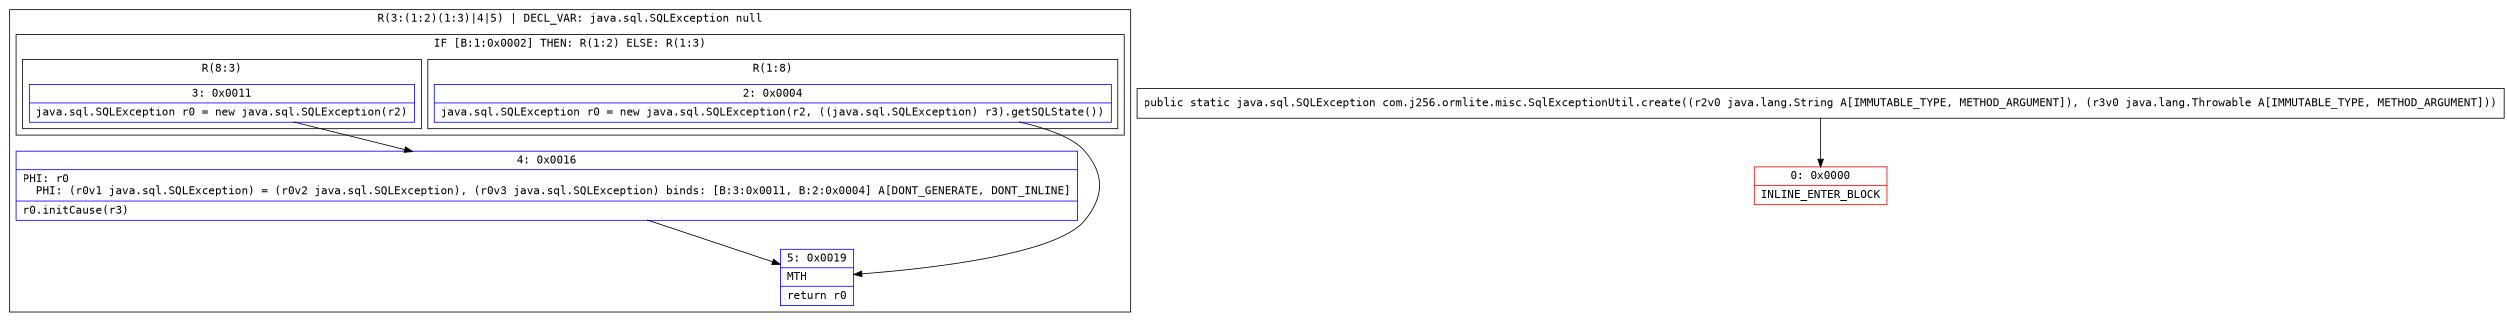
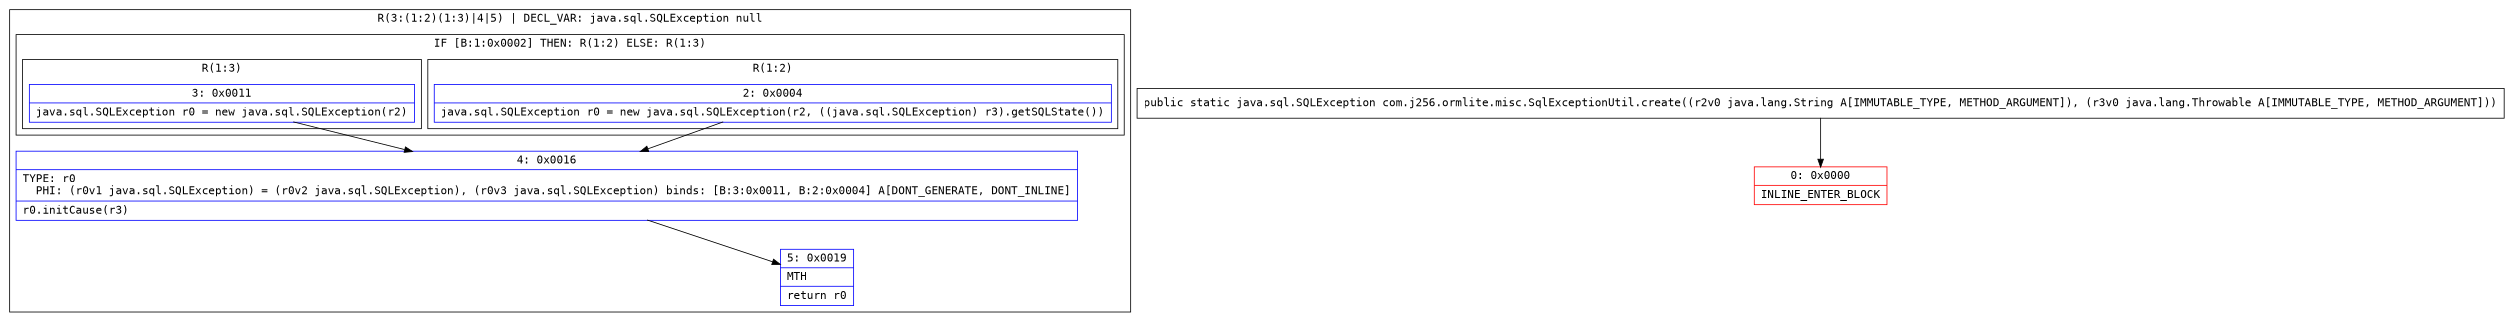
  digraph {
    fontname="DejaVu Sans Mono"
    node [color=blue fontname="DejaVu Sans Mono" shape=record]
    edge [fontname="DejaVu Sans Mono"]
    n1 [label="{2\:\ 0x0004|java.sql.SQLException r0 = new java.sql.SQLException(r2, ((java.sql.SQLException) r3).getSQLState())\l}"]
    n2 [label="{3\:\ 0x0011|java.sql.SQLException r0 = new java.sql.SQLException(r2)\l}"]
-   n3 [label="{4\:\ 0x0016|PHI: r0 \l  PHI: (r0v1 java.sql.SQLException) = (r0v2 java.sql.SQLException), (r0v3 java.sql.SQLException) binds: [B:3:0x0011, B:2:0x0004] A[DONT_GENERATE, DONT_INLINE]\l|r0.initCause(r3)\l}"]
+   n3 [label="{4\:\ 0x0016|TYPE: r0 \l  PHI: (r0v1 java.sql.SQLException) = (r0v2 java.sql.SQLException), (r0v3 java.sql.SQLException) binds: [B:3:0x0011, B:2:0x0004] A[DONT_GENERATE, DONT_INLINE]\l|r0.initCause(r3)\l}"]
    n4 [label="{5\:\ 0x0019|MTH\l|return r0\l}"]
    n5 [color=red label="{0\:\ 0x0000|INLINE_ENTER_BLOCK\l}"]
    n6 [label="{public static java.sql.SQLException com.j256.ormlite.misc.SqlExceptionUtil.create((r2v0 java.lang.String A[IMMUTABLE_TYPE, METHOD_ARGUMENT]), (r3v0 java.lang.Throwable A[IMMUTABLE_TYPE, METHOD_ARGUMENT])) }" color=""]
    subgraph cluster_1 {
      label="R(3:(1:2)(1:3)|4|5) | DECL_VAR: java.sql.SQLException null\l"
      n3
      n4
      subgraph cluster_2 {
        label="IF [B:1:0x0002] THEN: R(1:2) ELSE: R(1:3)"
        subgraph cluster_3 {
-         label="R(1:8)"
+         label="R(1:2)"
          n1
        }
        subgraph cluster_4 {
-         label="R(8:3)"
+         label="R(1:3)"
          n2
        }
      }
    }
-   n1 -> n4
+   n1 -> n3
    n2 -> n3
    n3 -> n4
    n6 -> n5
  }
